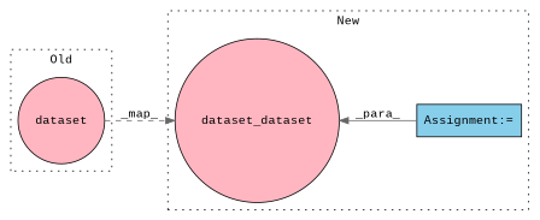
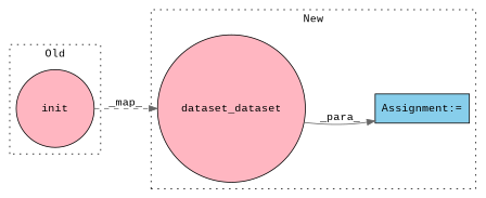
  digraph {
    fontname="Liberation Mono"
    rankdir=LR
    node [a=32 fillcolor=lightpink fontname="Liberation Mono" shape=circle style=filled]
    edge [color=gray40 fontname="Liberation Mono"]
    n1 [l="13,1" label=dataset_dataset s="1843,1869"]
    n2 [a=7 fillcolor=skyblue l=1 label="Assignment:=" s=1828 shape=box]
-   n3 [l=6 label=dataset s=1903]
+   n3 [l=6 label=init s=1903]
    subgraph cluster_1 {
      label=New
      style=dotted
      n1
      n2
    }
    subgraph cluster_2 {
      label=Old
      style=dotted
      n3
    }
-   n2 -> n1 [label=_para_ style=solid]
+   n1 -> n2 [label=_para_ style=solid]
    n3 -> n1 [label=_map_ style=dashed]
  }
